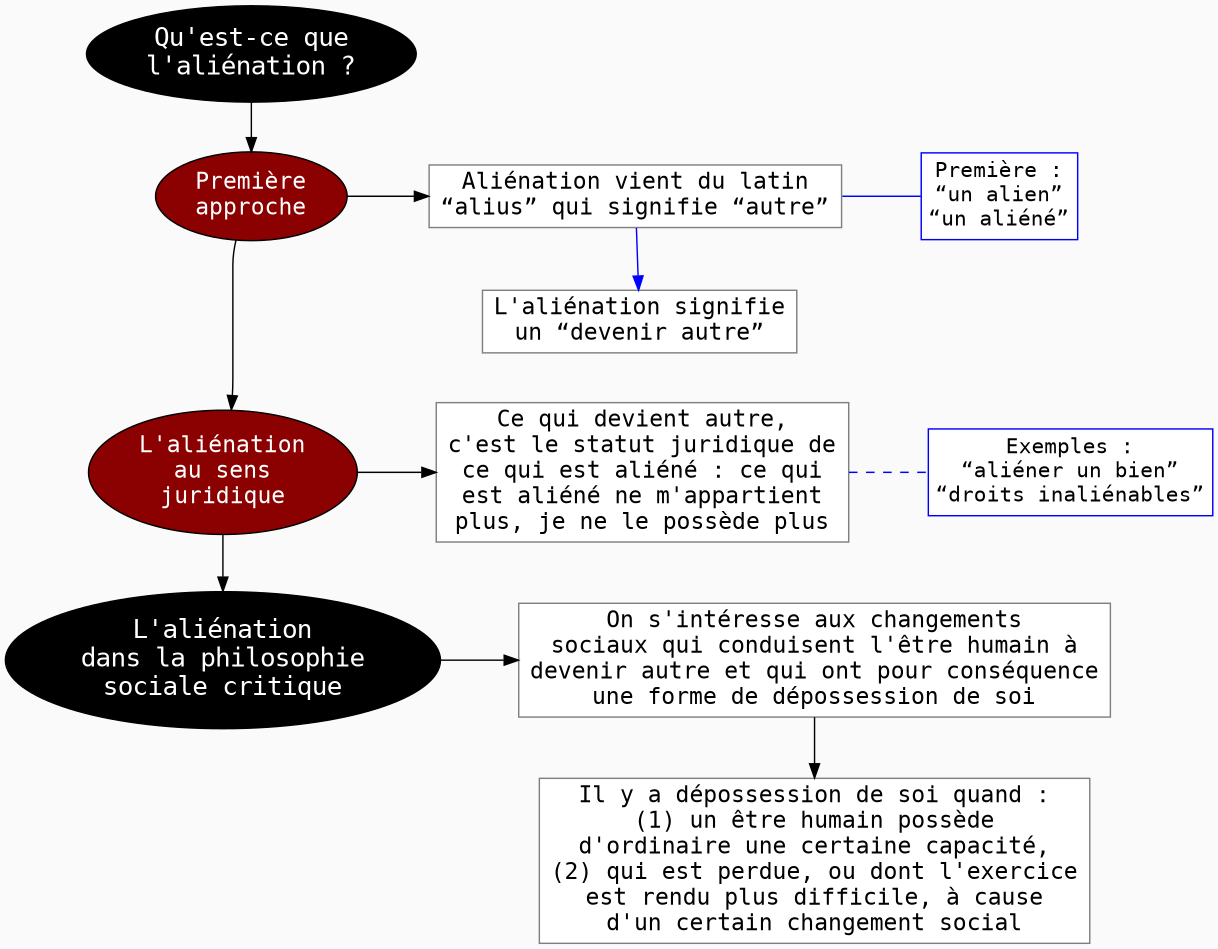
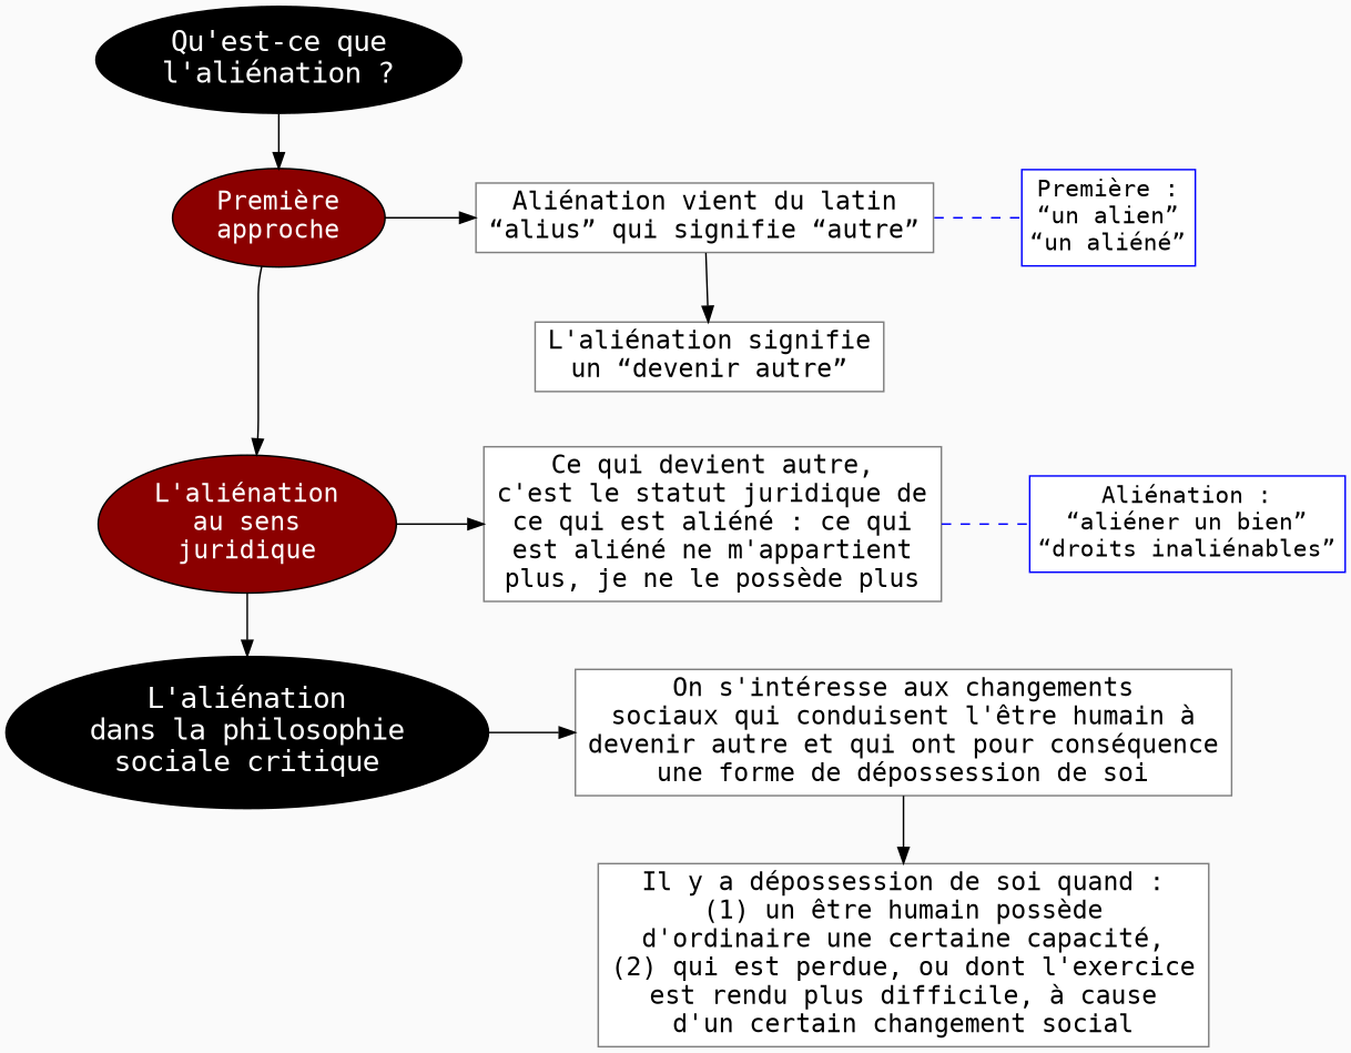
  digraph {
    bgcolor=grey98
    fontname="DejaVu Sans Mono"
    nodesep=0.2
    ranksep=0.1
    splines=curves
    style=filled
    node [fillcolor=white fontcolor=black fontname="DejaVu Sans Mono" fontsize=16 style=filled color=grey50 shape=box]
    edge [fontname="DejaVu Sans Mono" minlen=4]
    n1 [fillcolor=red4 fontcolor=white label="Première\napproche" color="" shape=""]
    n2 [label="Aliénation vient du latin\n“alius” qui signifie “autre”"]
    n3 [fillcolor=red4 fontcolor=white label="L'aliénation\nau sens\njuridique" color="" shape=""]
    n4 [label="Ce qui devient autre,\nc'est le statut juridique de\nce qui est aliéné : ce qui\nest aliéné ne m'appartient\nplus, je ne le possède plus"]
    n5 [fillcolor=12 fontcolor=white fontsize=18 label="L'aliénation\ndans la philosophie\nsociale critique" color="" shape=""]
    n6 [label="On s'intéresse aux changements\nsociaux qui conduisent l'être humain à\ndevenir autre et qui ont pour conséquence\nune forme de dépossession de soi"]
    n7 [color=blue fontsize=15 label="Première :\n“un alien”\n“un aliéné”" margin=0.07]
-   n8 [color=blue fontsize=15 label="Exemples :\n“aliéner un bien”\n“droits inaliénables”" margin=0.07]
+   n8 [color=blue fontsize=15 label="Aliénation :\n“aliéner un bien”\n“droits inaliénables”" margin=0.07]
    n9 [label="L'aliénation signifie\nun “devenir autre”"]
    n10 [label="Il y a dépossession de soi quand :\n(1) un être humain possède\nd'ordinaire une certaine capacité,\n(2) qui est perdue, ou dont l'exercice\nest rendu plus difficile, à cause\nd'un certain changement social"]
    n11 [fillcolor=12 fontcolor=white fontsize=18 label="Qu'est-ce que\nl'aliénation ?" color="" shape=""]
    subgraph sub_1 {
      rank=same
      n1
      n2
    }
    subgraph sub_2 {
      rank=same
      n3
      n4
    }
    subgraph sub_3 {
      rank=same
      n5
      n6
    }
    subgraph sub_4 {
      rank=same
      n2
      n7
    }
    subgraph sub_5 {
      rank=same
      n4
      n8
    }
    n1 -> n2
    n1 -> n3
-   n2 -> n7 [arrowhead=none color=blue style=solid]
-   n2 -> n9 [color=blue]
+   n2 -> n7 [arrowhead=none color=blue style=dashed]
+   n2 -> n9
    n3 -> n4
    n3 -> n5
    n4 -> n8 [arrowhead=none color=blue style=dashed]
    n5 -> n6
    n6 -> n10
    n9 -> n4 [style=invis]
    n11 -> n1
  }
